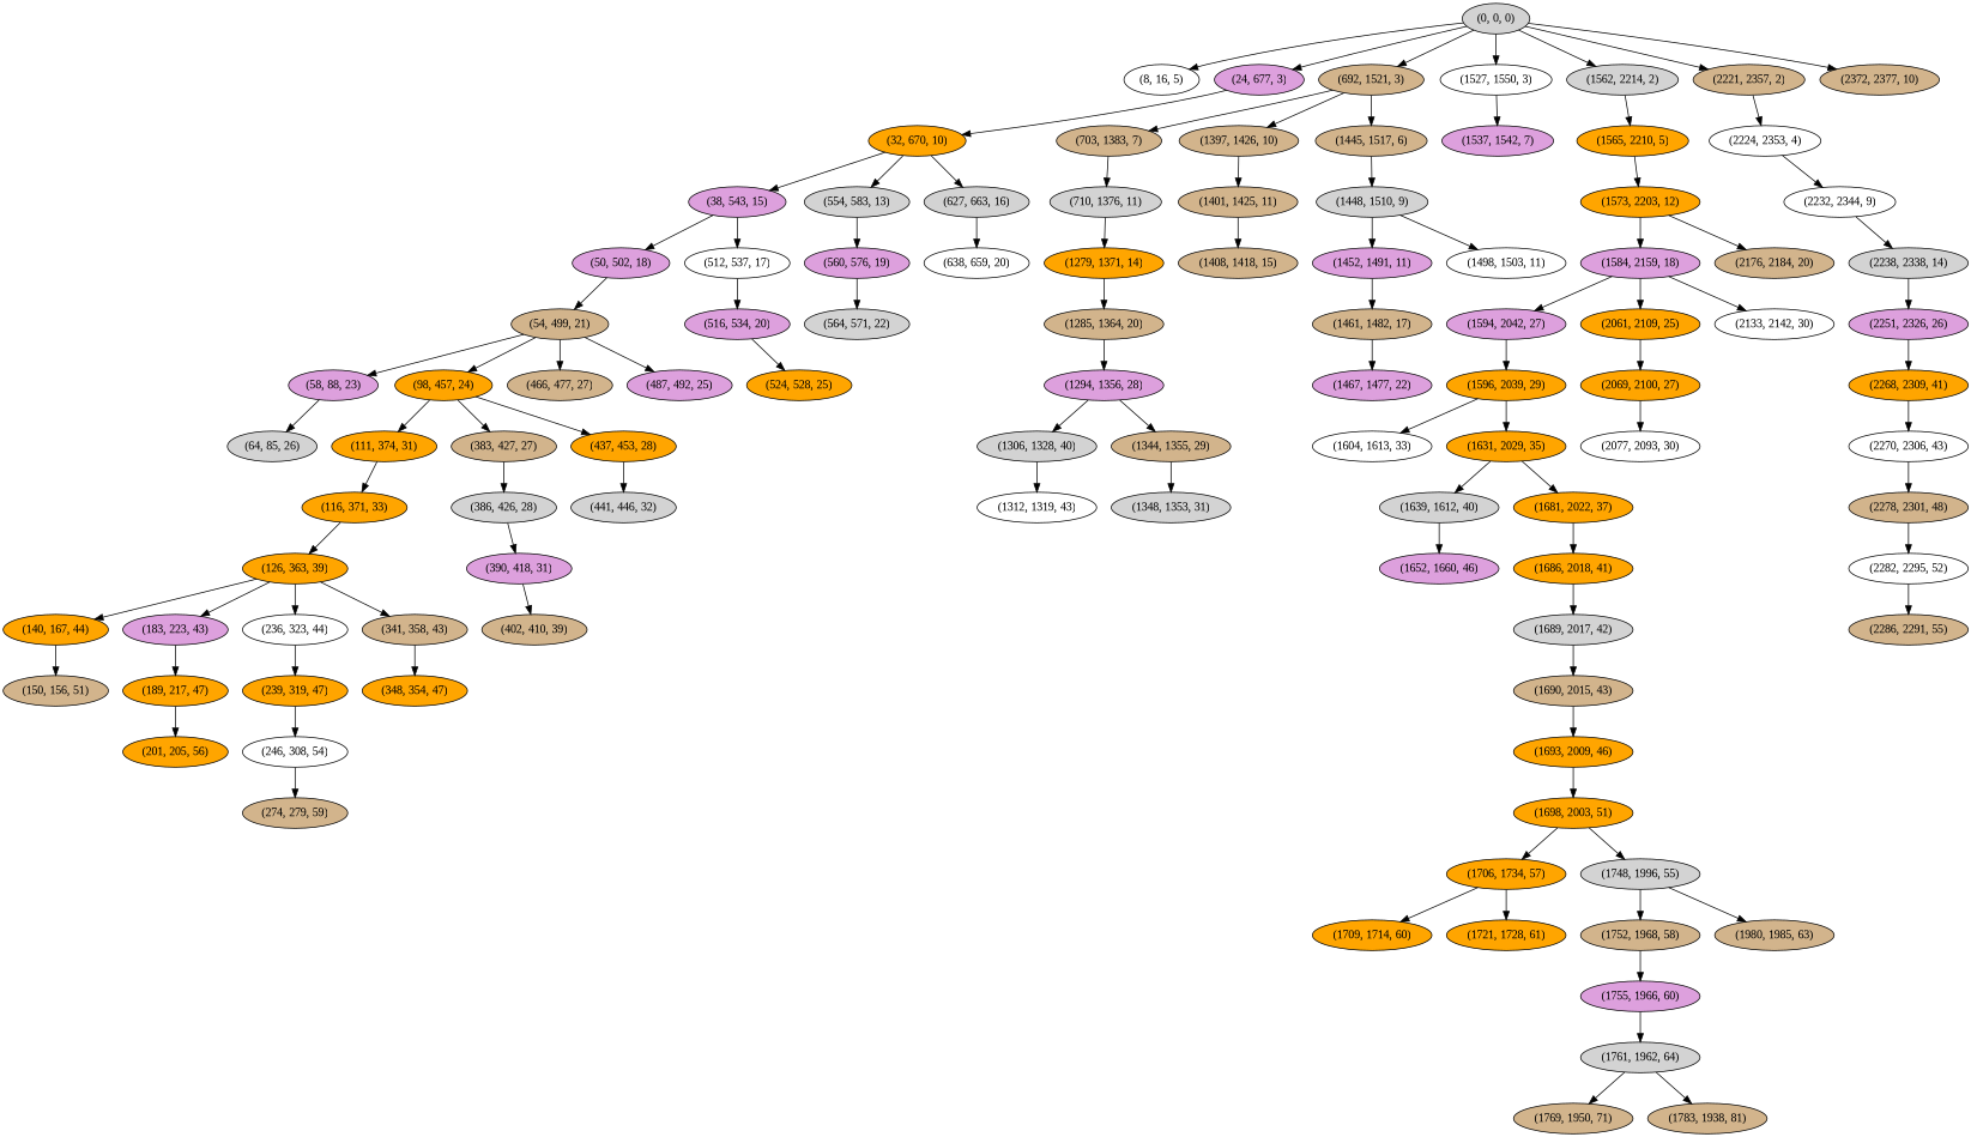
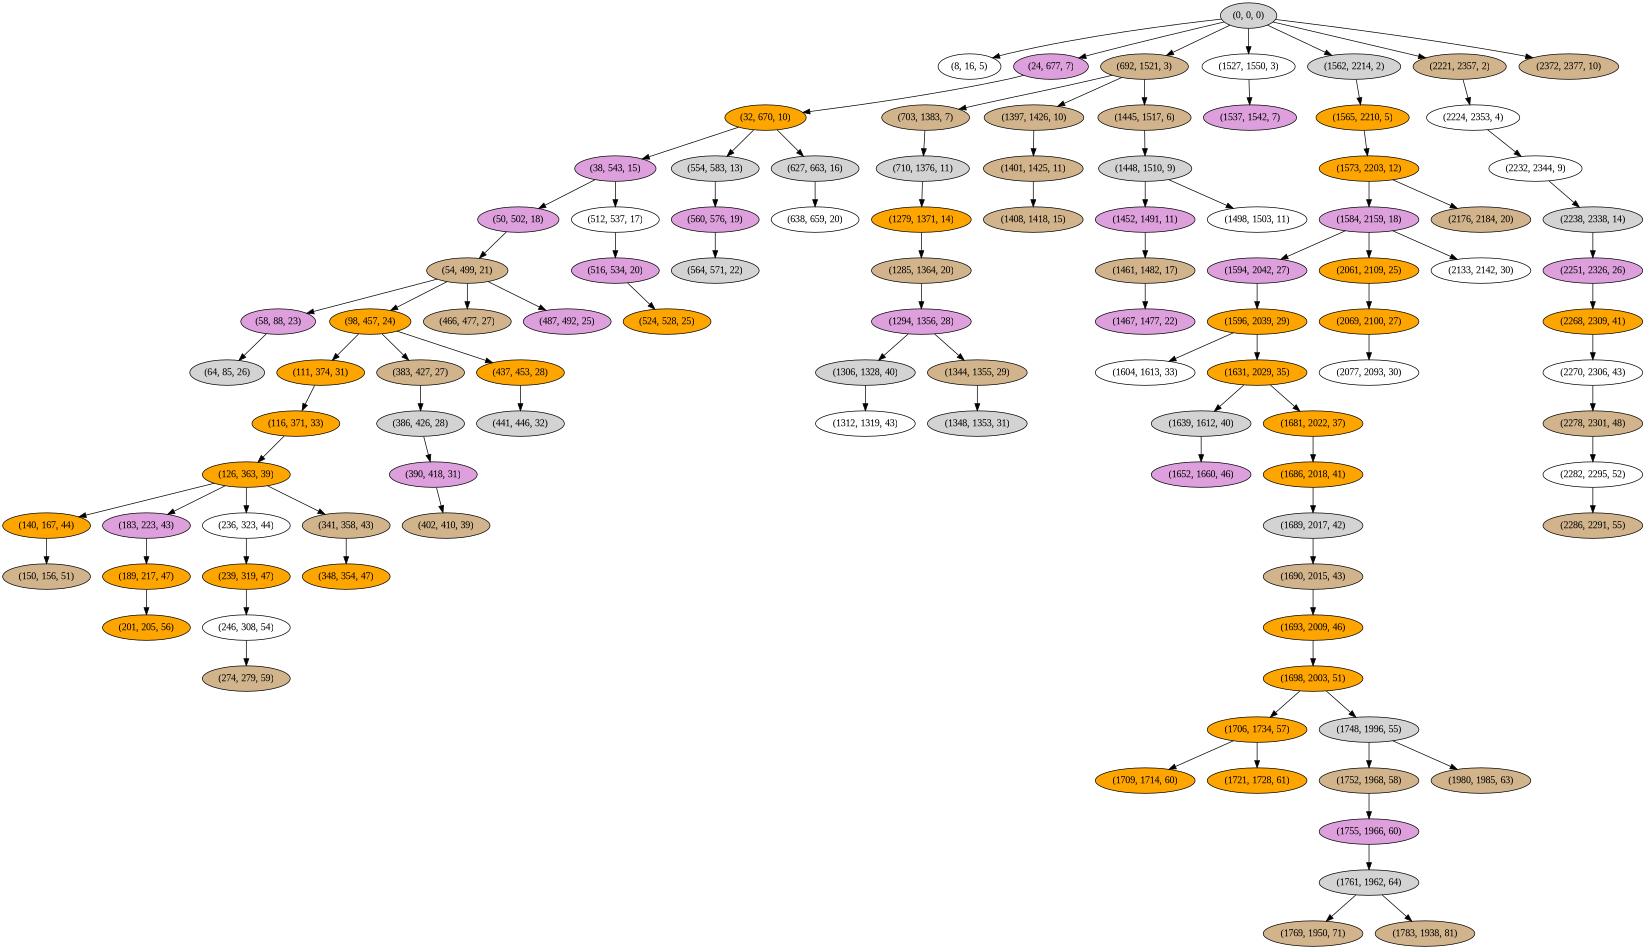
  digraph {
    fontname="Liberation Serif"
    node [fillcolor=orange fontname="Liberation Serif" style=filled]
    edge [fontname="Liberation Serif"]
    "(0, 0, 0)" [fillcolor=lightgrey]
    "(8, 16, 5)" [fillcolor=white]
-   "(24, 677, 3)" [fillcolor=plum]
+   "(24, 677, 3)" [fillcolor=plum label="(24, 677, 7)"]
    "(692, 1521, 3)" [fillcolor=tan]
    "(1527, 1550, 3)" [fillcolor=white]
    "(1562, 2214, 2)" [fillcolor=lightgrey]
    "(2221, 2357, 2)" [fillcolor=tan]
    "(2372, 2377, 10)" [fillcolor=tan]
    "(32, 670, 10)"
    "(703, 1383, 7)" [fillcolor=tan]
    "(1397, 1426, 10)" [fillcolor=tan]
    "(1445, 1517, 6)" [fillcolor=tan]
    "(1537, 1542, 7)" [fillcolor=plum]
    "(1565, 2210, 5)"
    "(2224, 2353, 4)" [fillcolor=white]
    "(38, 543, 15)" [fillcolor=plum]
    "(554, 583, 13)" [fillcolor=lightgrey]
    "(627, 663, 16)" [fillcolor=lightgrey]
    "(50, 502, 18)" [fillcolor=plum]
    "(512, 537, 17)" [fillcolor=white]
    "(560, 576, 19)" [fillcolor=plum]
    "(638, 659, 20)" [fillcolor=white]
    "(54, 499, 21)" [fillcolor=tan]
    "(516, 534, 20)" [fillcolor=plum]
    "(58, 88, 23)" [fillcolor=plum]
    "(98, 457, 24)"
    "(466, 477, 27)" [fillcolor=tan]
    "(487, 492, 25)" [fillcolor=plum]
    "(64, 85, 26)" [fillcolor=lightgrey]
    "(111, 374, 31)"
    "(383, 427, 27)" [fillcolor=tan]
    "(437, 453, 28)"
    "(116, 371, 33)"
    "(386, 426, 28)" [fillcolor=lightgrey]
    "(441, 446, 32)" [fillcolor=lightgrey]
    "(126, 363, 39)"
    "(140, 167, 44)"
    "(183, 223, 43)" [fillcolor=plum]
    "(236, 323, 44)" [fillcolor=white]
    "(341, 358, 43)" [fillcolor=tan]
    "(150, 156, 51)" [fillcolor=tan]
    "(189, 217, 47)"
    "(239, 319, 47)"
    "(348, 354, 47)"
    "(201, 205, 56)"
    "(246, 308, 54)" [fillcolor=white]
    "(274, 279, 59)" [fillcolor=tan]
    "(390, 418, 31)" [fillcolor=plum]
    "(402, 410, 39)" [fillcolor=tan]
    "(524, 528, 25)"
    "(564, 571, 22)" [fillcolor=lightgrey]
    "(710, 1376, 11)" [fillcolor=lightgrey]
    "(1401, 1425, 11)" [fillcolor=tan]
    "(1448, 1510, 9)" [fillcolor=lightgrey]
    "(1279, 1371, 14)"
    "(1285, 1364, 20)" [fillcolor=tan]
    "(1294, 1356, 28)" [fillcolor=plum]
    "(1306, 1328, 40)" [fillcolor=lightgrey]
    "(1344, 1355, 29)" [fillcolor=tan]
    "(1312, 1319, 43)" [fillcolor=white]
    "(1348, 1353, 31)" [fillcolor=lightgrey]
    "(1408, 1418, 15)" [fillcolor=tan]
    "(1452, 1491, 11)" [fillcolor=plum]
    "(1498, 1503, 11)" [fillcolor=white]
    "(1461, 1482, 17)" [fillcolor=tan]
    "(1467, 1477, 22)" [fillcolor=plum]
    "(1573, 2203, 12)"
    "(1584, 2159, 18)" [fillcolor=plum]
    "(2176, 2184, 20)" [fillcolor=tan]
    "(1594, 2042, 27)" [fillcolor=plum]
    "(2061, 2109, 25)"
    "(2133, 2142, 30)" [fillcolor=white]
    "(1596, 2039, 29)"
    "(2069, 2100, 27)"
    "(1604, 1613, 33)" [fillcolor=white]
    "(1631, 2029, 35)"
    n77 [fillcolor=lightgrey label="(1639, 1612, 40)"]
    "(1681, 2022, 37)"
    "(1652, 1660, 46)" [fillcolor=plum]
    "(1686, 2018, 41)"
    "(1689, 2017, 42)" [fillcolor=lightgrey]
    "(1690, 2015, 43)" [fillcolor=tan]
    "(1693, 2009, 46)"
    "(1698, 2003, 51)"
    "(1706, 1734, 57)"
    "(1748, 1996, 55)" [fillcolor=lightgrey]
    "(1709, 1714, 60)"
    "(1721, 1728, 61)"
    "(1752, 1968, 58)" [fillcolor=tan]
    "(1980, 1985, 63)" [fillcolor=tan]
    "(1755, 1966, 60)" [fillcolor=plum]
    "(1761, 1962, 64)" [fillcolor=lightgrey]
    "(1769, 1950, 71)" [fillcolor=tan]
    "(1783, 1938, 81)" [fillcolor=tan]
    "(2077, 2093, 30)" [fillcolor=white]
    "(2232, 2344, 9)" [fillcolor=white]
    "(2238, 2338, 14)" [fillcolor=lightgrey]
    "(2251, 2326, 26)" [fillcolor=plum]
    "(2268, 2309, 41)"
    "(2270, 2306, 43)" [fillcolor=white]
    "(2278, 2301, 48)" [fillcolor=tan]
    "(2282, 2295, 52)" [fillcolor=white]
    "(2286, 2291, 55)" [fillcolor=tan]
    "(0, 0, 0)" -> "(8, 16, 5)"
    "(0, 0, 0)" -> "(24, 677, 3)"
    "(0, 0, 0)" -> "(692, 1521, 3)"
    "(0, 0, 0)" -> "(1527, 1550, 3)"
    "(0, 0, 0)" -> "(1562, 2214, 2)"
    "(0, 0, 0)" -> "(2221, 2357, 2)"
    "(0, 0, 0)" -> "(2372, 2377, 10)"
    "(24, 677, 3)" -> "(32, 670, 10)"
    "(692, 1521, 3)" -> "(703, 1383, 7)"
    "(692, 1521, 3)" -> "(1397, 1426, 10)"
    "(692, 1521, 3)" -> "(1445, 1517, 6)"
    "(1527, 1550, 3)" -> "(1537, 1542, 7)"
    "(1562, 2214, 2)" -> "(1565, 2210, 5)"
    "(2221, 2357, 2)" -> "(2224, 2353, 4)"
    "(32, 670, 10)" -> "(38, 543, 15)"
    "(32, 670, 10)" -> "(554, 583, 13)"
    "(32, 670, 10)" -> "(627, 663, 16)"
    "(703, 1383, 7)" -> "(710, 1376, 11)"
    "(1397, 1426, 10)" -> "(1401, 1425, 11)"
    "(1445, 1517, 6)" -> "(1448, 1510, 9)"
    "(1565, 2210, 5)" -> "(1573, 2203, 12)"
    "(2224, 2353, 4)" -> "(2232, 2344, 9)"
    "(38, 543, 15)" -> "(50, 502, 18)"
    "(38, 543, 15)" -> "(512, 537, 17)"
    "(554, 583, 13)" -> "(560, 576, 19)"
    "(627, 663, 16)" -> "(638, 659, 20)"
    "(50, 502, 18)" -> "(54, 499, 21)"
    "(512, 537, 17)" -> "(516, 534, 20)"
    "(560, 576, 19)" -> "(564, 571, 22)"
    "(54, 499, 21)" -> "(58, 88, 23)"
    "(54, 499, 21)" -> "(98, 457, 24)"
    "(54, 499, 21)" -> "(466, 477, 27)"
    "(54, 499, 21)" -> "(487, 492, 25)"
    "(516, 534, 20)" -> "(524, 528, 25)"
    "(58, 88, 23)" -> "(64, 85, 26)"
    "(98, 457, 24)" -> "(111, 374, 31)"
    "(98, 457, 24)" -> "(383, 427, 27)"
    "(98, 457, 24)" -> "(437, 453, 28)"
    "(111, 374, 31)" -> "(116, 371, 33)"
    "(383, 427, 27)" -> "(386, 426, 28)"
    "(437, 453, 28)" -> "(441, 446, 32)"
    "(116, 371, 33)" -> "(126, 363, 39)"
    "(386, 426, 28)" -> "(390, 418, 31)"
    "(126, 363, 39)" -> "(140, 167, 44)"
    "(126, 363, 39)" -> "(183, 223, 43)"
    "(126, 363, 39)" -> "(236, 323, 44)"
    "(126, 363, 39)" -> "(341, 358, 43)"
    "(140, 167, 44)" -> "(150, 156, 51)"
    "(183, 223, 43)" -> "(189, 217, 47)"
    "(236, 323, 44)" -> "(239, 319, 47)"
    "(341, 358, 43)" -> "(348, 354, 47)"
    "(189, 217, 47)" -> "(201, 205, 56)"
    "(239, 319, 47)" -> "(246, 308, 54)"
    "(246, 308, 54)" -> "(274, 279, 59)"
    "(390, 418, 31)" -> "(402, 410, 39)"
    "(710, 1376, 11)" -> "(1279, 1371, 14)"
    "(1401, 1425, 11)" -> "(1408, 1418, 15)"
    "(1448, 1510, 9)" -> "(1452, 1491, 11)"
    "(1448, 1510, 9)" -> "(1498, 1503, 11)"
    "(1279, 1371, 14)" -> "(1285, 1364, 20)"
    "(1285, 1364, 20)" -> "(1294, 1356, 28)"
    "(1294, 1356, 28)" -> "(1306, 1328, 40)"
    "(1294, 1356, 28)" -> "(1344, 1355, 29)"
    "(1306, 1328, 40)" -> "(1312, 1319, 43)"
    "(1344, 1355, 29)" -> "(1348, 1353, 31)"
    "(1452, 1491, 11)" -> "(1461, 1482, 17)"
    "(1461, 1482, 17)" -> "(1467, 1477, 22)"
    "(1573, 2203, 12)" -> "(1584, 2159, 18)"
    "(1573, 2203, 12)" -> "(2176, 2184, 20)"
    "(1584, 2159, 18)" -> "(1594, 2042, 27)"
    "(1584, 2159, 18)" -> "(2061, 2109, 25)"
    "(1584, 2159, 18)" -> "(2133, 2142, 30)"
    "(1594, 2042, 27)" -> "(1596, 2039, 29)"
    "(2061, 2109, 25)" -> "(2069, 2100, 27)"
    "(1596, 2039, 29)" -> "(1604, 1613, 33)"
    "(1596, 2039, 29)" -> "(1631, 2029, 35)"
    "(2069, 2100, 27)" -> "(2077, 2093, 30)"
    "(1631, 2029, 35)" -> n77
    "(1631, 2029, 35)" -> "(1681, 2022, 37)"
    n77 -> "(1652, 1660, 46)"
    "(1681, 2022, 37)" -> "(1686, 2018, 41)"
    "(1686, 2018, 41)" -> "(1689, 2017, 42)"
    "(1689, 2017, 42)" -> "(1690, 2015, 43)"
    "(1690, 2015, 43)" -> "(1693, 2009, 46)"
    "(1693, 2009, 46)" -> "(1698, 2003, 51)"
    "(1698, 2003, 51)" -> "(1706, 1734, 57)"
    "(1698, 2003, 51)" -> "(1748, 1996, 55)"
    "(1706, 1734, 57)" -> "(1709, 1714, 60)"
    "(1706, 1734, 57)" -> "(1721, 1728, 61)"
    "(1748, 1996, 55)" -> "(1752, 1968, 58)"
    "(1748, 1996, 55)" -> "(1980, 1985, 63)"
    "(1752, 1968, 58)" -> "(1755, 1966, 60)"
    "(1755, 1966, 60)" -> "(1761, 1962, 64)"
    "(1761, 1962, 64)" -> "(1769, 1950, 71)"
    "(1761, 1962, 64)" -> "(1783, 1938, 81)"
    "(2232, 2344, 9)" -> "(2238, 2338, 14)"
    "(2238, 2338, 14)" -> "(2251, 2326, 26)"
    "(2251, 2326, 26)" -> "(2268, 2309, 41)"
    "(2268, 2309, 41)" -> "(2270, 2306, 43)"
    "(2270, 2306, 43)" -> "(2278, 2301, 48)"
    "(2278, 2301, 48)" -> "(2282, 2295, 52)"
    "(2282, 2295, 52)" -> "(2286, 2291, 55)"
  }
